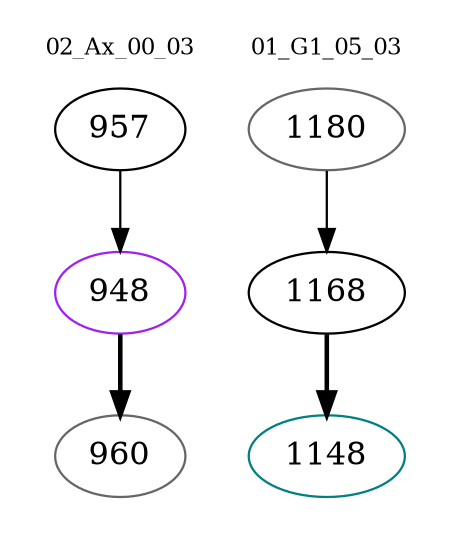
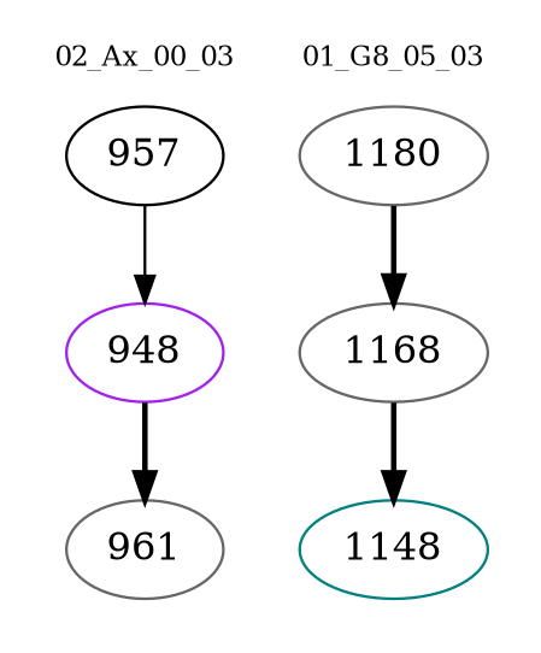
  digraph {
    node [color=black]
    edge [color=black style=solid]
    n1 [label=957]
    n2 [color=purple label=948]
-   n3 [color=gray40 label=960]
+   n3 [color=gray40 label=961]
    n4 [color=gray40 label=1180]
-   n5 [label=1168]
+   n5 [color=gray40 label=1168]
    n6 [color=teal label=1148]
    subgraph cluster_1 {
      color=white
      fontsize=10
      label="02_Ax_00_03"
      n1
      n2
      n3
    }
    subgraph cluster_2 {
      color=white
      fontsize=10
-     label="01_G1_05_03"
+     label="01_G8_05_03"
      n4
      n5
      n6
    }
    n1 -> n2
    n2 -> n3 [style=bold]
-   n4 -> n5
+   n4 -> n5 [style=bold]
    n5 -> n6 [style=bold]
  }
